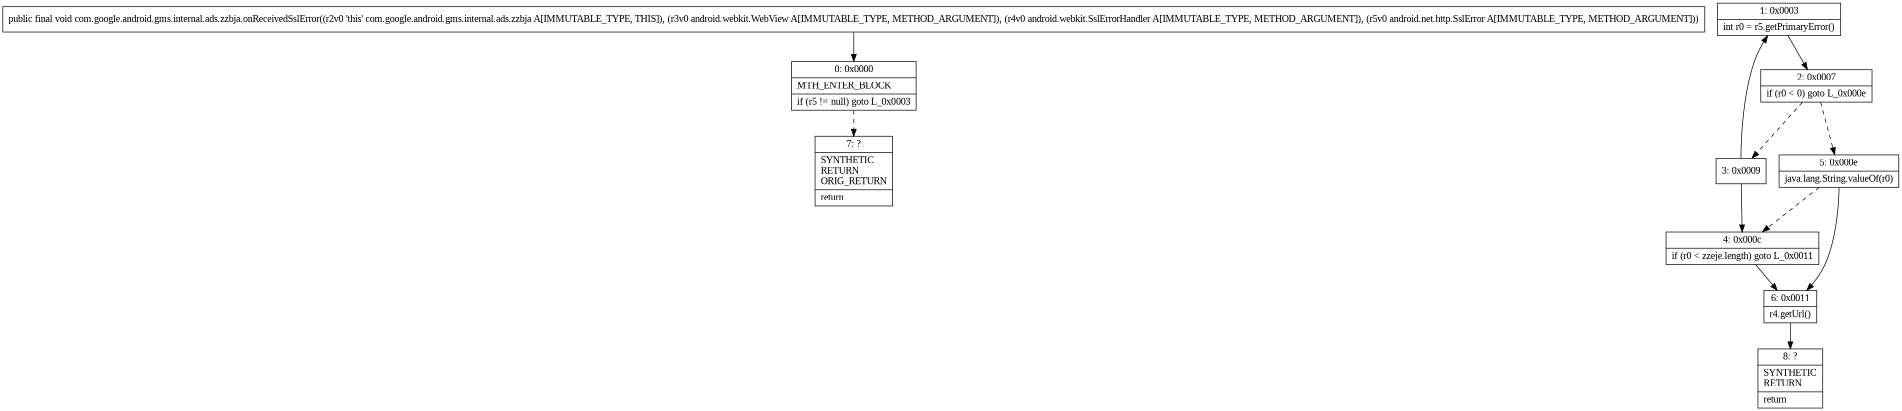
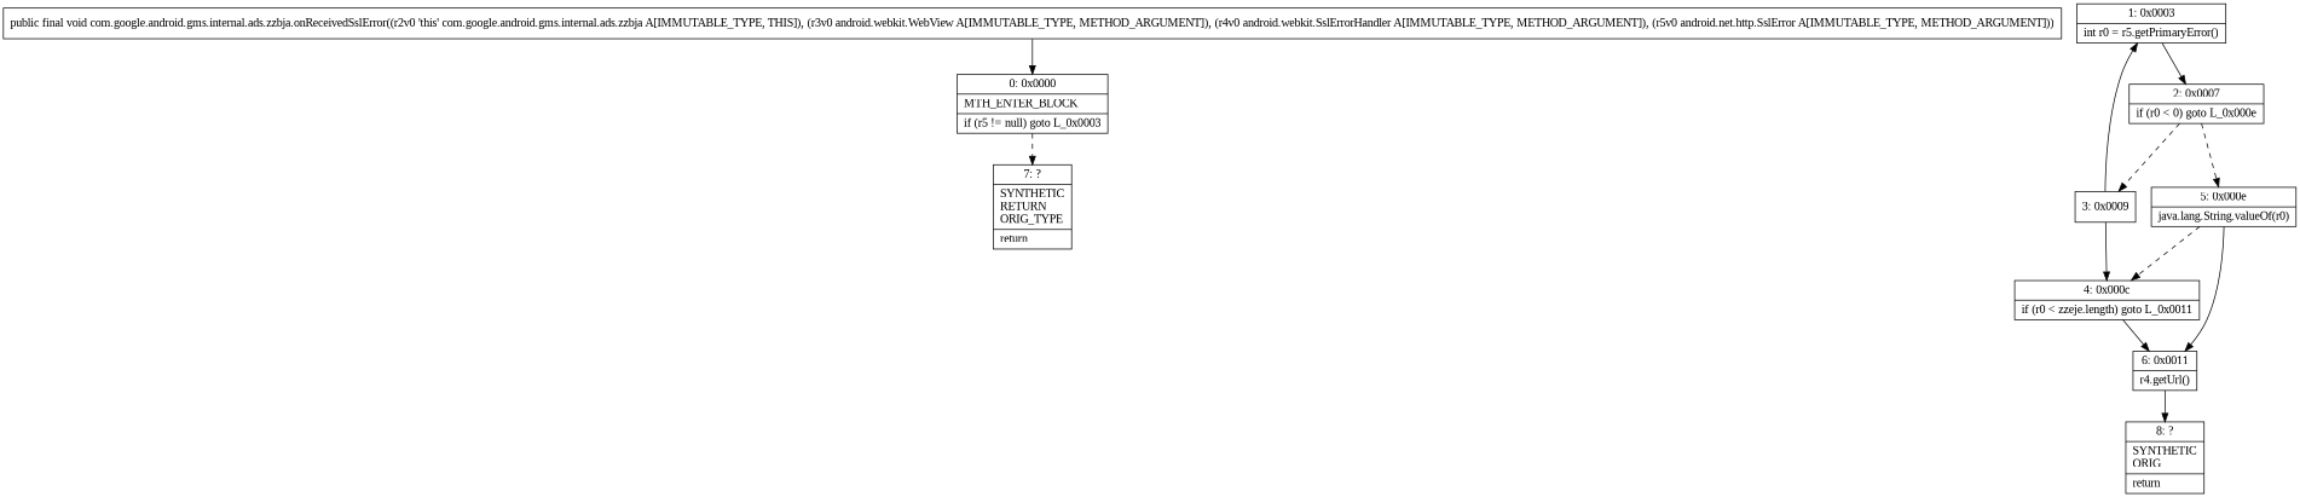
  digraph {
    fontname="Liberation Serif"
    node [fontname="Liberation Serif" shape=record]
    edge [fontname="Liberation Serif"]
    n1 [label="{0\:\ 0x0000|MTH_ENTER_BLOCK\l|if (r5 != null) goto L_0x0003\l}"]
-   n2 [label="{7\:\ ?|SYNTHETIC\lRETURN\lORIG_RETURN\l|return\l}"]
+   n2 [label="{7\:\ ?|SYNTHETIC\lRETURN\lORIG_TYPE\l|return\l}"]
    n3 [label="{1\:\ 0x0003|int r0 = r5.getPrimaryError()\l}"]
    n4 [label="{2\:\ 0x0007|if (r0 \< 0) goto L_0x000e\l}"]
    n5 [label="{3\:\ 0x0009}"]
    n6 [label="{5\:\ 0x000e|java.lang.String.valueOf(r0)\l}"]
    n7 [label="{4\:\ 0x000c|if (r0 \< zzeje.length) goto L_0x0011\l}"]
    n8 [label="{6\:\ 0x0011|r4.getUrl()\l}"]
-   n9 [label="{8\:\ ?|SYNTHETIC\lRETURN\l|return\l}"]
+   n9 [label="{8\:\ ?|SYNTHETIC\lORIG\l|return\l}"]
    n10 [label="{public final void com.google.android.gms.internal.ads.zzbja.onReceivedSslError((r2v0 'this' com.google.android.gms.internal.ads.zzbja A[IMMUTABLE_TYPE, THIS]), (r3v0 android.webkit.WebView A[IMMUTABLE_TYPE, METHOD_ARGUMENT]), (r4v0 android.webkit.SslErrorHandler A[IMMUTABLE_TYPE, METHOD_ARGUMENT]), (r5v0 android.net.http.SslError A[IMMUTABLE_TYPE, METHOD_ARGUMENT])) }"]
    n1 -> n2 [style=dashed]
    n3 -> n4
    n4 -> n5 [style=dashed]
    n4 -> n6 [style=dashed]
    n5 -> n3
    n5 -> n7
    n6 -> n7 [style=dashed]
    n6 -> n8
    n7 -> n8
    n8 -> n9
    n10 -> n1
  }
